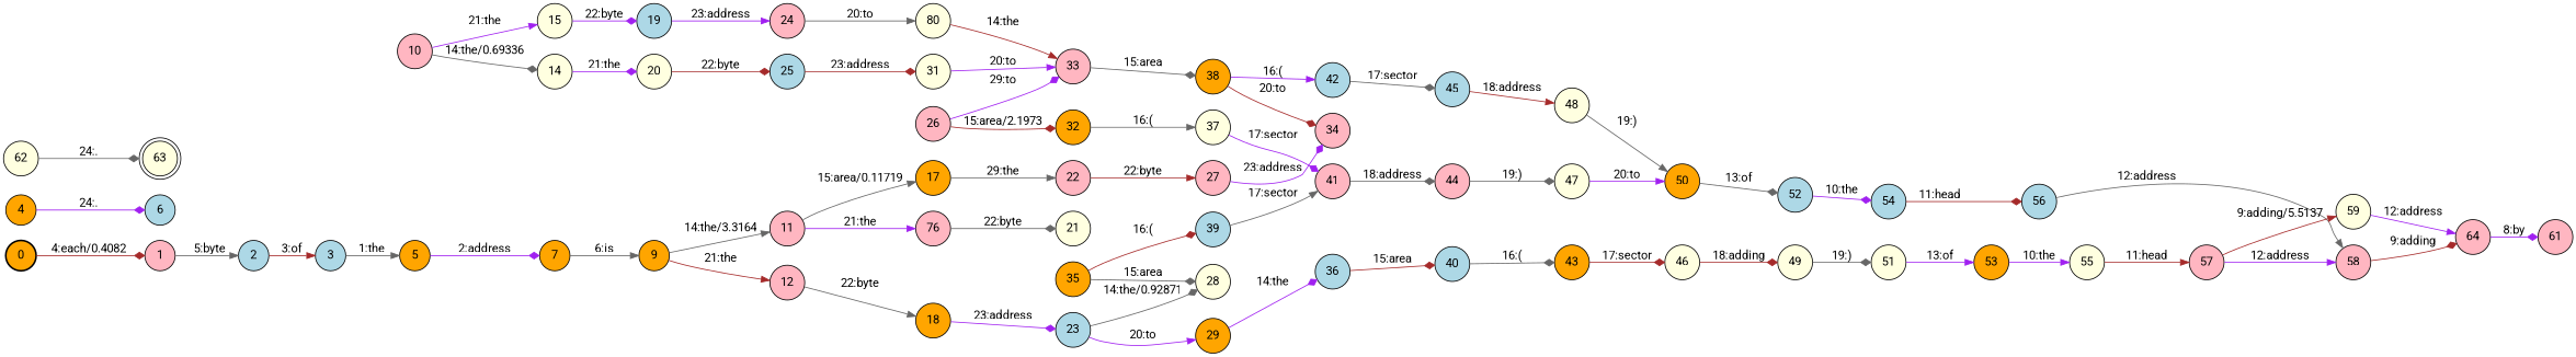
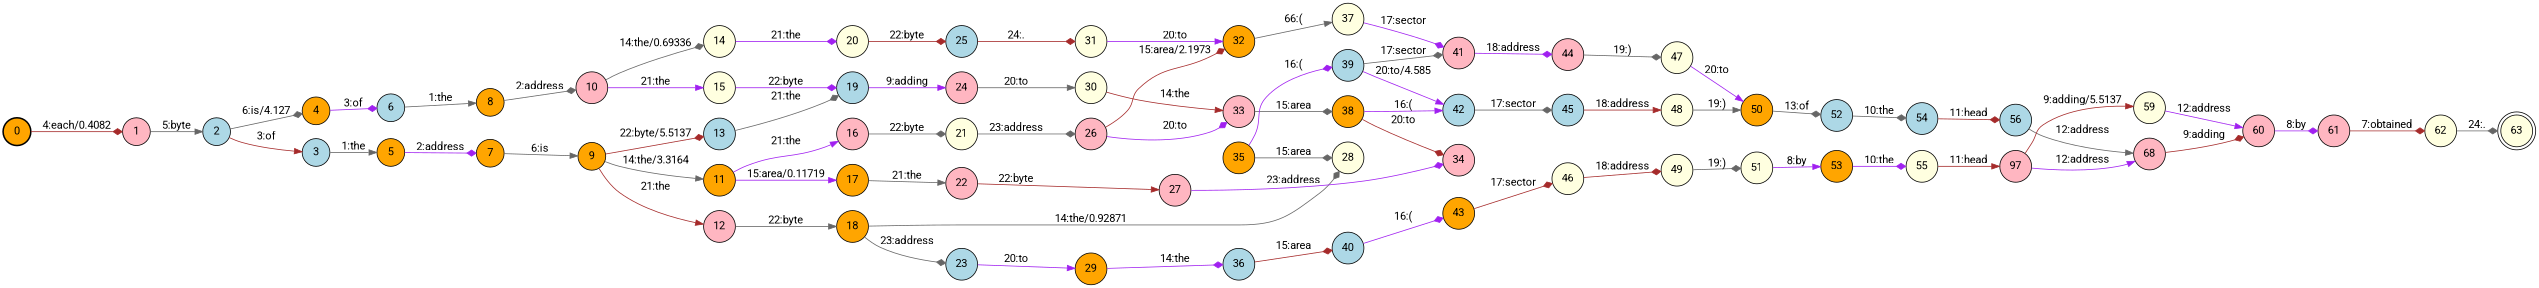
  digraph {
    fontname=Roboto
    nodesep=0.25
    rankdir=LR
    ranksep=0.4
    node [fillcolor=lightpink fontname=Roboto fontsize=14 shape=circle style="solid,filled"]
    edge [arrowhead=diamond color=gray40 fontname=Roboto fontsize=14]
    n1 [fillcolor=orange label=0 style="bold,filled"]
    n2 [label=1]
    n3 [fillcolor=lightblue label=2]
    n4 [fillcolor=lightblue label=3]
    n5 [fillcolor=orange label=4]
    n6 [fillcolor=orange label=5]
    n7 [fillcolor=lightblue label=6]
    n8 [fillcolor=orange label=7]
+   n9 [fillcolor=orange label=8]
    n10 [fillcolor=orange label=9]
    n11 [label=10]
-   n12 [label=11]
+   n12 [fillcolor=orange label=11]
    n13 [label=12]
+   n14 [fillcolor=lightblue label=13]
    n15 [fillcolor=lightyellow label=14]
    n16 [fillcolor=lightyellow label=15]
-   n17 [label=76]
+   n17 [label=16]
    n18 [fillcolor=orange label=17]
    n19 [fillcolor=orange label=18]
    n20 [fillcolor=lightblue label=19]
    n21 [fillcolor=lightyellow label=20]
    n22 [fillcolor=lightyellow label=21]
    n23 [label=22]
    n24 [fillcolor=lightblue label=23]
    n25 [label=24]
    n26 [fillcolor=lightblue label=25]
    n27 [label=26]
    n28 [label=27]
    n29 [fillcolor=lightyellow label=28]
    n30 [fillcolor=orange label=29]
-   n31 [fillcolor=lightyellow label=80]
+   n31 [fillcolor=lightyellow label=30]
    n32 [fillcolor=lightyellow label=31]
    n33 [fillcolor=orange label=32]
    n34 [label=33]
    n35 [label=34]
    n36 [fillcolor=lightblue label=36]
    n37 [fillcolor=lightyellow label=37]
    n38 [fillcolor=orange label=38]
    n39 [fillcolor=orange label=35]
    n40 [fillcolor=lightblue label=39]
    n41 [fillcolor=lightblue label=40]
    n42 [label=41]
    n43 [fillcolor=lightblue label=42]
    n44 [fillcolor=orange label=43]
    n45 [label=44]
    n46 [fillcolor=lightblue label=45]
    n47 [fillcolor=lightyellow label=46]
    n48 [fillcolor=lightyellow label=47]
    n49 [fillcolor=lightyellow label=48]
    n50 [fillcolor=lightyellow label=49]
    n51 [fillcolor=orange label=50]
    n52 [fillcolor=lightyellow label=51]
    n53 [fillcolor=lightblue label=52]
    n54 [fillcolor=orange label=53]
    n55 [fillcolor=lightblue label=54]
    n56 [fillcolor=lightyellow label=55]
    n57 [fillcolor=lightblue label=56]
-   n58 [label=57]
-   n59 [label=58]
+   n58 [label=97]
+   n59 [label=68]
    n60 [fillcolor=lightyellow label=59]
-   n61 [label=64]
+   n61 [label=60]
    n62 [label=61]
    n63 [fillcolor=lightyellow label=62]
    n64 [fillcolor=lightyellow label=63 shape=doublecircle]
    n1 -> n2 [color=brown label="4:each/0.4082"]
    n2 -> n3 [arrowhead=normal label="5:byte"]
    n3 -> n4 [arrowhead=normal color=brown label="3:of"]
+   n3 -> n5 [label="6:is/4.127"]
    n4 -> n6 [arrowhead=normal label="1:the"]
-   n5 -> n7 [color=purple label="24:."]
+   n5 -> n7 [color=purple label="3:of"]
    n6 -> n8 [color=purple label="2:address"]
+   n7 -> n9 [arrowhead=normal label="1:the"]
    n8 -> n10 [arrowhead=normal label="6:is"]
+   n9 -> n11 [label="2:address"]
    n10 -> n12 [arrowhead=normal label="14:the/3.3164"]
    n10 -> n13 [arrowhead=normal color=brown label="21:the"]
+   n10 -> n14 [color=brown label="22:byte/5.5137"]
    n11 -> n15 [label="14:the/0.69336"]
    n11 -> n16 [arrowhead=normal color=purple label="21:the"]
    n12 -> n17 [arrowhead=normal color=purple label="21:the"]
-   n12 -> n18 [arrowhead=normal label="15:area/0.11719"]
+   n12 -> n18 [arrowhead=normal color=purple label="15:area/0.11719"]
    n13 -> n19 [arrowhead=normal label="22:byte"]
+   n14 -> n20 [label="21:the"]
    n15 -> n21 [color=purple label="21:the"]
    n16 -> n20 [color=purple label="22:byte"]
    n17 -> n22 [label="22:byte"]
-   n18 -> n23 [arrowhead=normal label="29:the"]
-   n19 -> n24 [color=purple label="23:address"]
-   n20 -> n25 [arrowhead=normal color=purple label="23:address"]
+   n18 -> n23 [arrowhead=normal label="21:the"]
+   n19 -> n24 [label="23:address"]
+   n20 -> n25 [arrowhead=normal color=purple label="9:adding"]
    n21 -> n26 [color=brown label="22:byte"]
+   n22 -> n27 [label="23:address"]
    n23 -> n28 [arrowhead=normal color=brown label="22:byte"]
-   n24 -> n29 [label="14:the/0.92871"]
+   n19 -> n29 [label="14:the/0.92871"]
    n24 -> n30 [arrowhead=normal color=purple label="20:to"]
    n25 -> n31 [arrowhead=normal label="20:to"]
-   n26 -> n32 [color=brown label="23:address"]
+   n26 -> n32 [color=brown label="24:."]
    n27 -> n33 [color=brown label="15:area/2.1973"]
-   n27 -> n34 [color=purple label="29:to"]
+   n27 -> n34 [color=purple label="20:to"]
    n28 -> n35 [color=purple label="23:address"]
    n30 -> n36 [color=purple label="14:the"]
    n31 -> n34 [arrowhead=normal color=brown label="14:the"]
-   n32 -> n34 [arrowhead=normal color=purple label="20:to"]
-   n33 -> n37 [arrowhead=normal label="16:("]
+   n32 -> n33 [arrowhead=normal color=purple label="20:to"]
+   n33 -> n37 [arrowhead=normal label="66:("]
    n34 -> n38 [label="15:area"]
    n36 -> n41 [color=brown label="15:area"]
    n37 -> n42 [color=purple label="17:sector"]
    n38 -> n35 [color=brown label="20:to"]
    n38 -> n43 [arrowhead=normal color=purple label="16:("]
    n39 -> n29 [label="15:area"]
-   n39 -> n40 [color=brown label="16:("]
-   n40 -> n42 [arrowhead=normal label="17:sector"]
-   n41 -> n44 [label="16:("]
-   n42 -> n45 [label="18:address"]
+   n39 -> n40 [color=purple label="16:("]
+   n40 -> n42 [label="17:sector"]
+   n40 -> n43 [arrowhead=normal color=purple label="20:to/4.585"]
+   n41 -> n44 [color=purple label="16:("]
+   n42 -> n45 [color=purple label="18:address"]
    n43 -> n46 [label="17:sector"]
    n44 -> n47 [color=brown label="17:sector"]
    n45 -> n48 [label="19:)"]
    n46 -> n49 [arrowhead=normal color=brown label="18:address"]
-   n47 -> n50 [color=brown label="18:adding"]
+   n47 -> n50 [color=brown label="18:address"]
    n48 -> n51 [arrowhead=normal color=purple label="20:to"]
    n49 -> n51 [arrowhead=normal label="19:)"]
    n50 -> n52 [label="19:)"]
    n51 -> n53 [label="13:of"]
-   n52 -> n54 [arrowhead=normal color=purple label="13:of"]
-   n53 -> n55 [color=purple label="10:the"]
-   n54 -> n56 [arrowhead=normal color=purple label="10:the"]
+   n52 -> n54 [arrowhead=normal color=purple label="8:by"]
+   n53 -> n55 [label="10:the"]
+   n54 -> n56 [color=purple label="10:the"]
    n55 -> n57 [color=brown label="11:head"]
    n56 -> n58 [arrowhead=normal color=brown label="11:head"]
    n57 -> n59 [arrowhead=normal label="12:address"]
    n58 -> n59 [arrowhead=normal color=purple label="12:address"]
    n58 -> n60 [arrowhead=normal color=brown label="9:adding/5.5137"]
    n59 -> n61 [color=brown label="9:adding"]
    n60 -> n61 [arrowhead=normal color=purple label="12:address"]
    n61 -> n62 [color=purple label="8:by"]
+   n62 -> n63 [color=brown label="7:obtained"]
    n63 -> n64 [label="24:."]
  }
